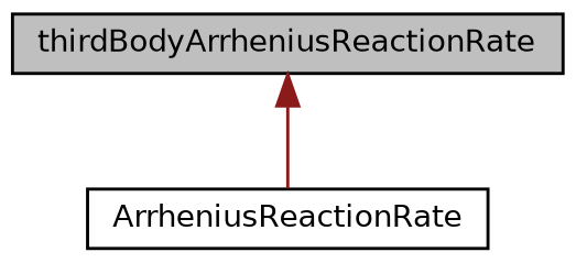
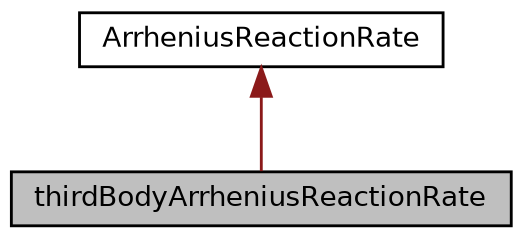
  digraph {
    node [color=black fontname=Helvetica fontsize=10 shape=record]
    n1 [fillcolor=grey75 fontcolor=black height=0.2 label=thirdBodyArrheniusReactionRate style=filled width=0.4]
    n2 [height=0.2 label=ArrheniusReactionRate width=0.4]
-   n1 -> n2 [color=firebrick4 dir=back fontname=Helvetica fontsize=10 labelfontname=Helvetica labelfontsize=10 style=solid]
+   n2 -> n1 [color=firebrick4 dir=back fontname=Helvetica fontsize=10 labelfontname=Helvetica labelfontsize=10 style=solid]
  }
